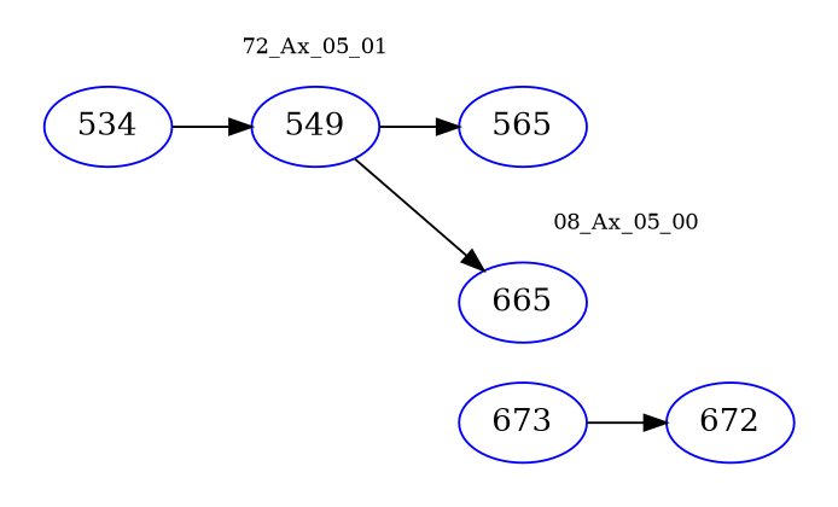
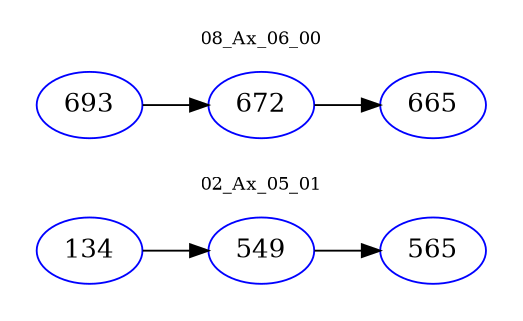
  digraph {
    rankdir=LR
    node [color=blue]
    edge [color=black]
    n1 [label=549]
-   n2 [label=534]
+   n2 [label=134]
    n3 [label=565]
    n4 [label=672]
    n5 [label=665]
-   n6 [label=673]
+   n6 [label=693]
    subgraph cluster_1 {
      color=white
      fontsize=10
-     label="72_Ax_05_01"
+     label="02_Ax_05_01"
      n1
      n2
      n3
    }
    subgraph cluster_2 {
      color=white
      fontsize=10
-     label="08_Ax_05_00"
+     label="08_Ax_06_00"
      n4
      n5
      n6
    }
    n1 -> n3
    n2 -> n1
-   n1 -> n5
+   n4 -> n5
    n6 -> n4
  }
